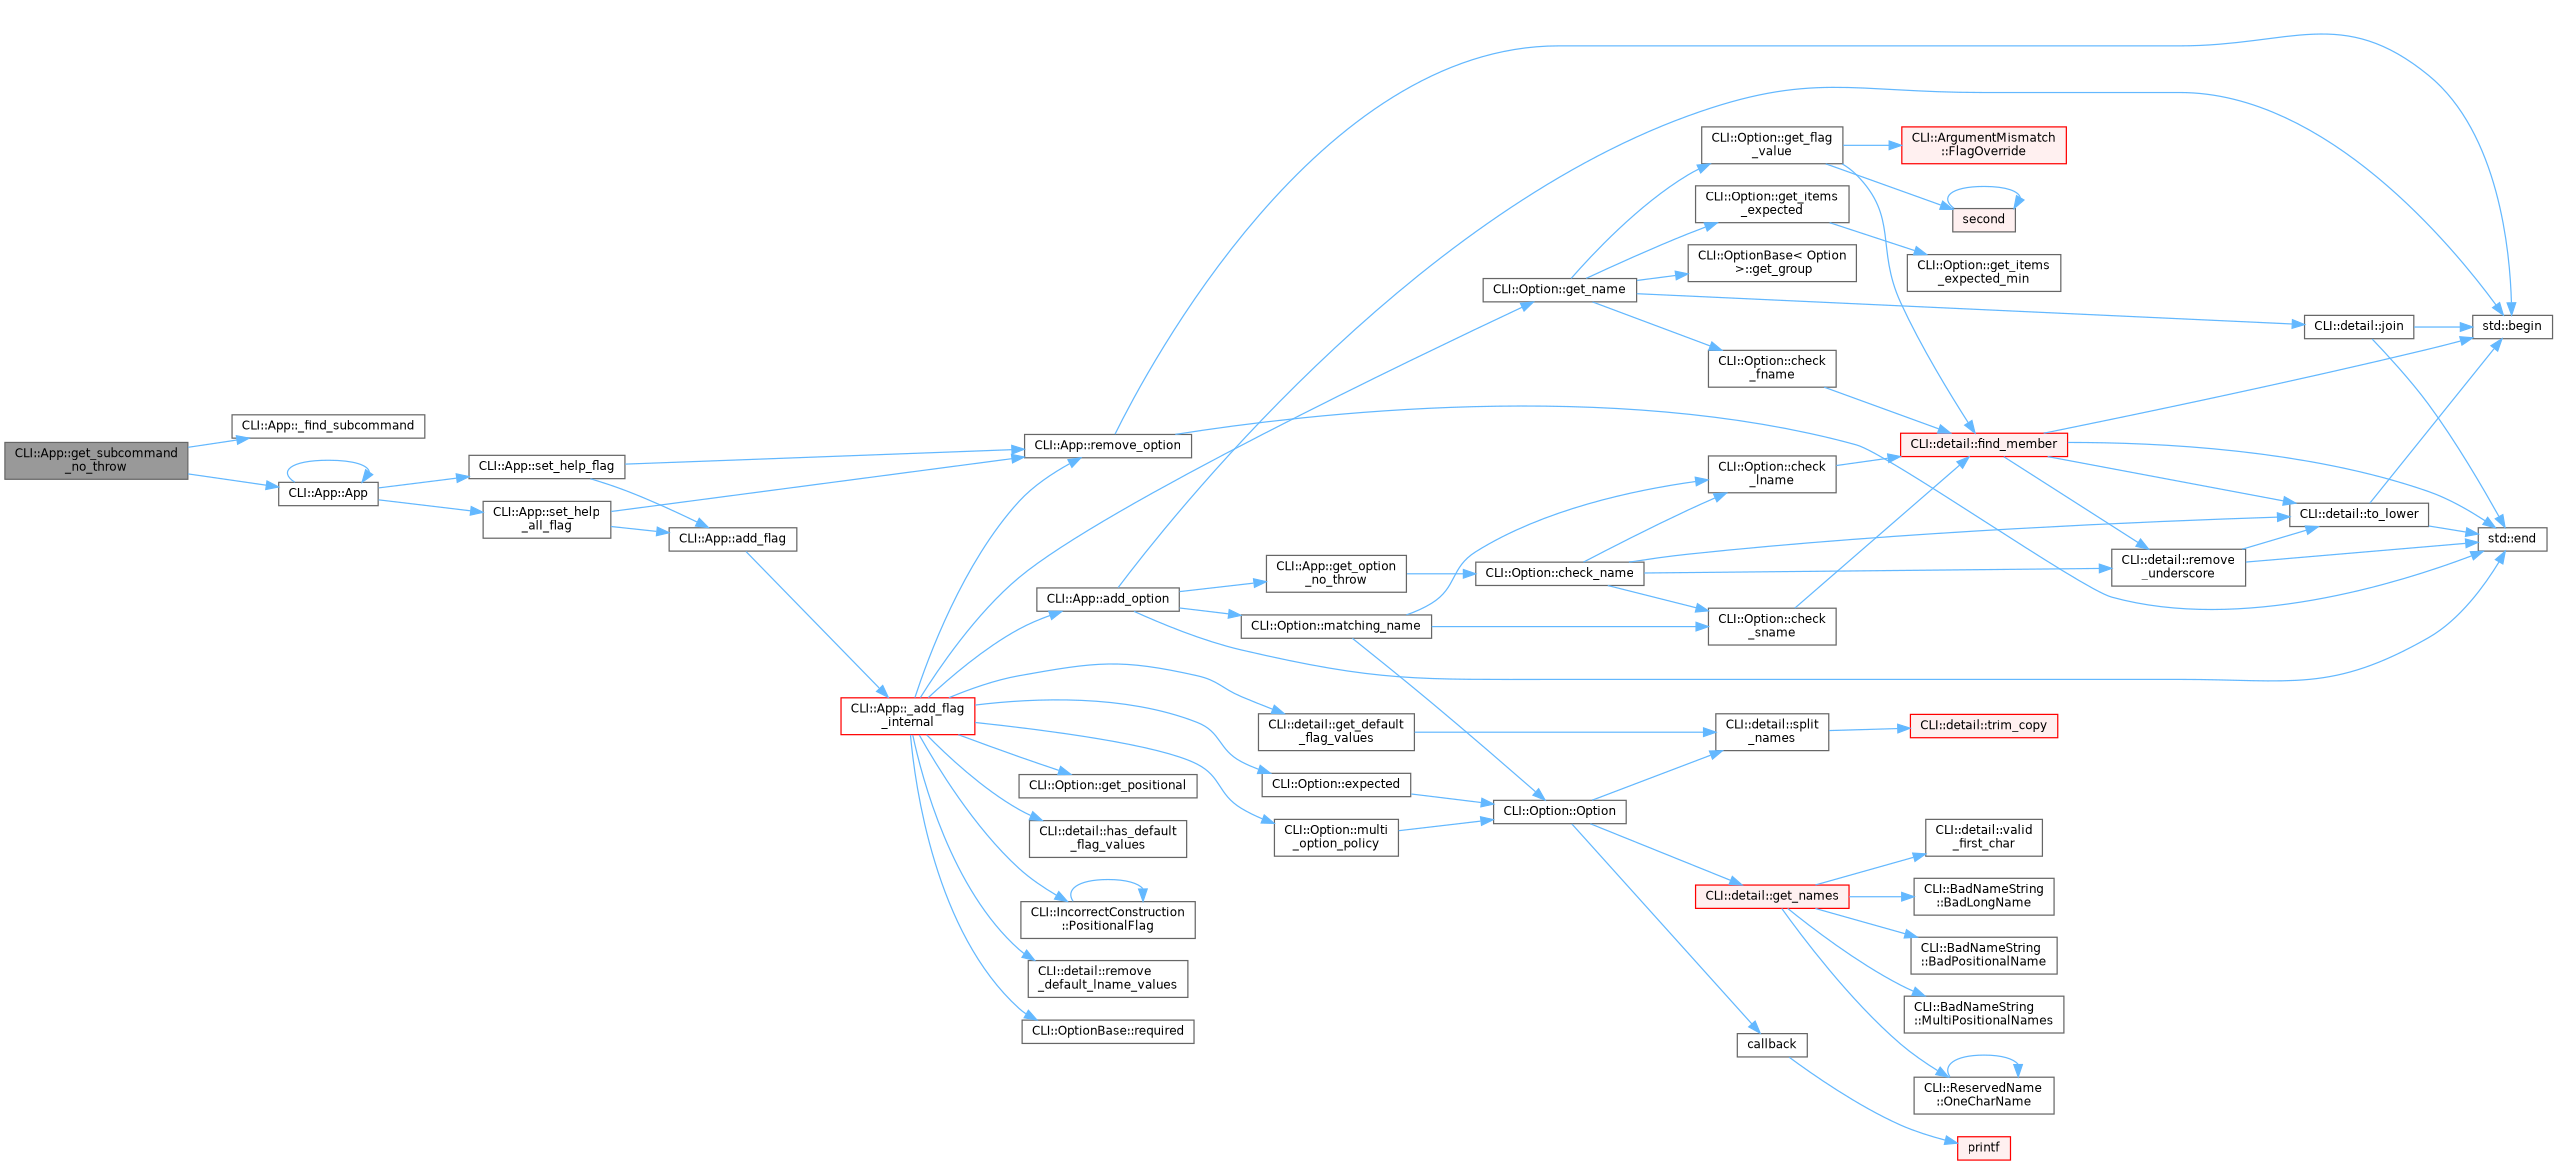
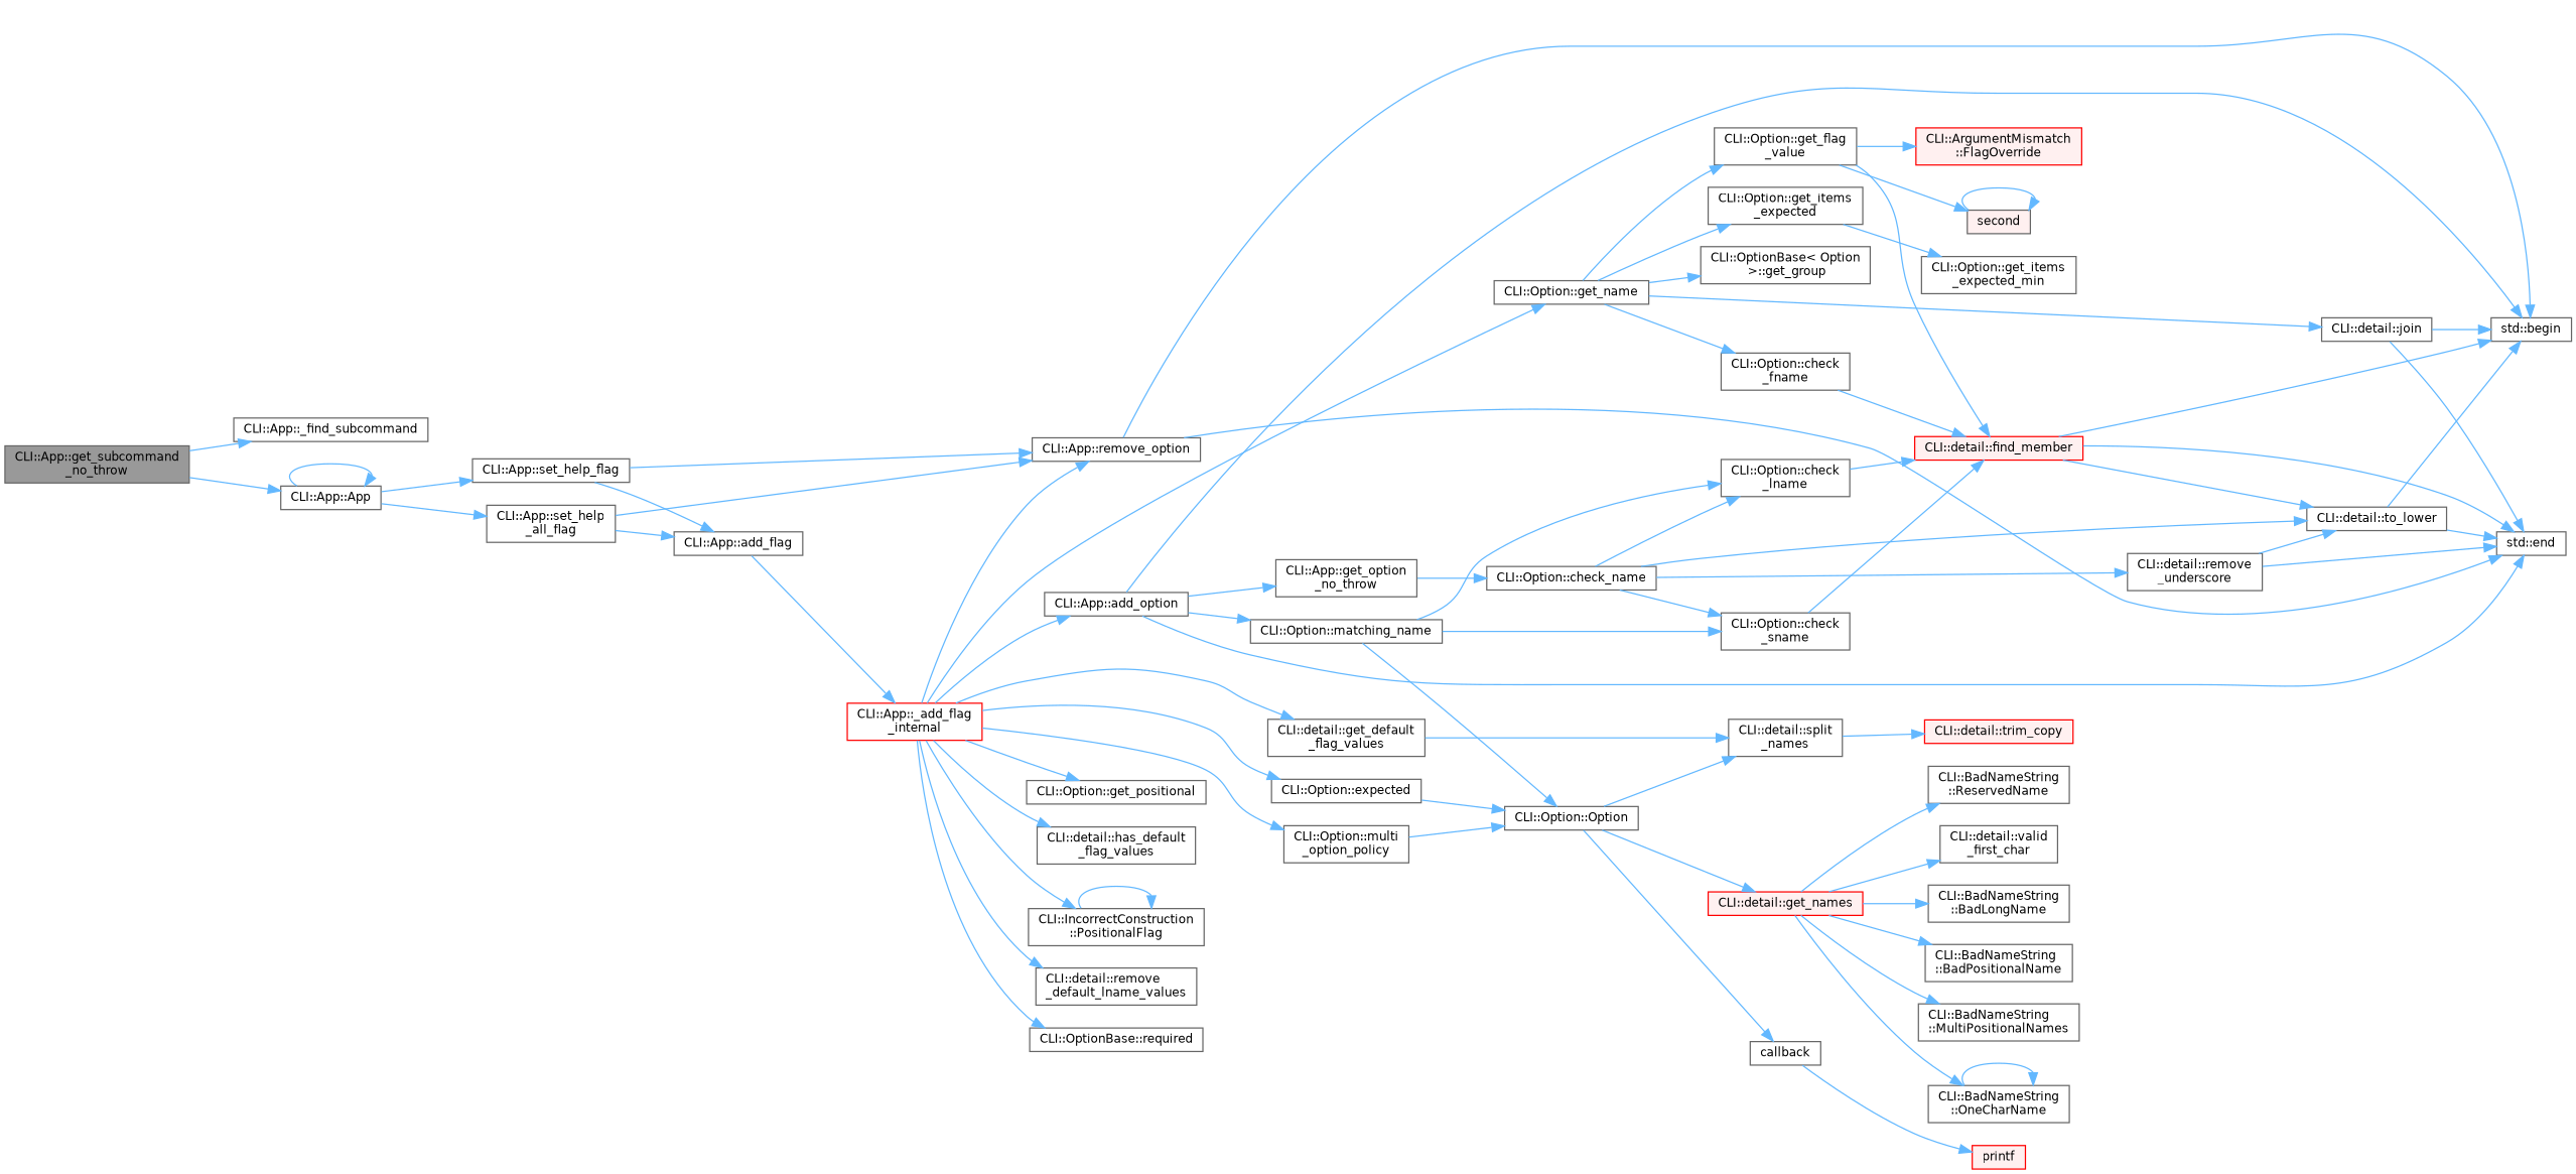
  digraph {
    rankdir=LR
    node [color=grey40 fillcolor=white fontname=Helvetica fontsize=10 shape=box style=filled]
    edge [color=steelblue1 fontname=Helvetica fontsize=10 labelfontname=Helvetica labelfontsize=10 style=solid]
    n1 [color=gray40 fillcolor=grey60 fontcolor=black height=0.2 label="CLI::App::get_subcommand\l_no_throw" width=0.4]
    n2 [height=0.2 label="CLI::App::_find_subcommand" width=0.4]
    n3 [height=0.2 label="CLI::App::App" width=0.4]
    n4 [height=0.2 label="CLI::App::set_help\l_all_flag" width=0.4]
    n5 [height=0.2 label="CLI::App::set_help_flag" width=0.4]
    n6 [height=0.2 label="CLI::App::add_flag" width=0.4]
    n7 [height=0.2 label="CLI::App::remove_option" width=0.4]
    n8 [color=red height=0.2 label="CLI::App::_add_flag\l_internal" width=0.4]
    n9 [height=0.2 label="std::begin" width=0.4]
    n10 [height=0.2 label="std::end" width=0.4]
    n11 [height=0.2 label="CLI::App::add_option" width=0.4]
    n12 [height=0.2 label="CLI::Option::expected" width=0.4]
    n13 [height=0.2 label="CLI::detail::get_default\l_flag_values" width=0.4]
    n14 [height=0.2 label="CLI::Option::get_name" width=0.4]
    n15 [height=0.2 label="CLI::Option::get_positional" width=0.4]
    n16 [height=0.2 label="CLI::detail::has_default\l_flag_values" width=0.4]
    n17 [height=0.2 label="CLI::Option::multi\l_option_policy" width=0.4]
    n18 [height=0.2 label="CLI::IncorrectConstruction\l::PositionalFlag" width=0.4]
    n19 [height=0.2 label="CLI::detail::remove\l_default_lname_values" width=0.4]
    n20 [height=0.2 label="CLI::OptionBase::required" width=0.4]
    n21 [height=0.2 label="CLI::App::get_option\l_no_throw" width=0.4]
    n22 [height=0.2 label="CLI::Option::matching_name" width=0.4]
    n23 [height=0.2 label="CLI::Option::Option" width=0.4]
    n24 [height=0.2 label="CLI::detail::split\l_names" width=0.4]
    n25 [height=0.2 label="CLI::Option::check\l_fname" width=0.4]
    n26 [height=0.2 label="CLI::Option::get_flag\l_value" width=0.4]
    n27 [height=0.2 label="CLI::OptionBase\< Option\l \>::get_group" width=0.4]
    n28 [height=0.2 label="CLI::Option::get_items\l_expected" width=0.4]
    n29 [height=0.2 label="CLI::detail::join" width=0.4]
    n30 [height=0.2 label="CLI::Option::check_name" width=0.4]
    n31 [height=0.2 label="CLI::Option::check\l_lname" width=0.4]
    n32 [height=0.2 label="CLI::Option::check\l_sname" width=0.4]
    n33 [height=0.2 label="CLI::detail::remove\l_underscore" width=0.4]
    n34 [height=0.2 label="CLI::detail::to_lower" width=0.4]
    n35 [color=red fillcolor="#FFF0F0" height=0.2 label="CLI::detail::find_member" width=0.4]
    n36 [height=0.2 label=callback width=0.4]
    n37 [color=red fillcolor="#FFF0F0" height=0.2 label="CLI::detail::get_names" width=0.4]
    n38 [color=red fillcolor="#FFF0F0" height=0.2 label=printf width=0.4]
    n39 [height=0.2 label="CLI::BadNameString\l::BadLongName" width=0.4]
    n40 [height=0.2 label="CLI::BadNameString\l::BadPositionalName" width=0.4]
    n41 [height=0.2 label="CLI::BadNameString\l::MultiPositionalNames" width=0.4]
-   n42 [height=0.2 label="CLI::ReservedName\l::OneCharName" width=0.4]
+   n42 [height=0.2 label="CLI::BadNameString\l::OneCharName" width=0.4]
+   n43 [height=0.2 label="CLI::BadNameString\l::ReservedName" width=0.4]
    n44 [height=0.2 label="CLI::detail::valid\l_first_char" width=0.4]
    n45 [color=red fillcolor="#FFF0F0" height=0.2 label="CLI::detail::trim_copy" width=0.4]
    n46 [color=red fillcolor="#FFF0F0" height=0.2 label="CLI::ArgumentMismatch\l::FlagOverride" width=0.4]
    n47 [fillcolor="#FFF0F0" height=0.2 label=second width=0.4]
    n48 [height=0.2 label="CLI::Option::get_items\l_expected_min" width=0.4]
    n1 -> n2
    n1 -> n3
    n3 -> n3
    n3 -> n4
    n3 -> n5
    n4 -> n6
    n4 -> n7
    n5 -> n6
    n5 -> n7
    n6 -> n8
    n7 -> n9
    n7 -> n10
    n8 -> n7
    n8 -> n11
    n8 -> n12
    n8 -> n13
    n8 -> n14
    n8 -> n15
    n8 -> n16
    n8 -> n17
    n8 -> n18
    n8 -> n19
    n8 -> n20
    n11 -> n9
    n11 -> n10
    n11 -> n21
    n11 -> n22
    n12 -> n23
    n13 -> n24
    n14 -> n25
    n14 -> n26
    n14 -> n27
    n14 -> n28
    n14 -> n29
    n17 -> n23
    n18 -> n18
    n21 -> n30
    n22 -> n23
    n22 -> n31
    n22 -> n32
    n23 -> n24
    n23 -> n36
    n23 -> n37
    n24 -> n45
    n25 -> n35
    n26 -> n35
    n26 -> n46
    n26 -> n47
    n28 -> n48
    n29 -> n9
    n29 -> n10
    n30 -> n31
    n30 -> n32
    n30 -> n33
    n30 -> n34
    n31 -> n35
    n32 -> n35
    n33 -> n10
    n33 -> n34
    n34 -> n9
    n34 -> n10
    n35 -> n9
    n35 -> n10
-   n35 -> n33
    n35 -> n34
    n36 -> n38
    n37 -> n39
    n37 -> n40
    n37 -> n41
    n37 -> n42
+   n37 -> n43
    n37 -> n44
    n42 -> n42
    n47 -> n47
  }
